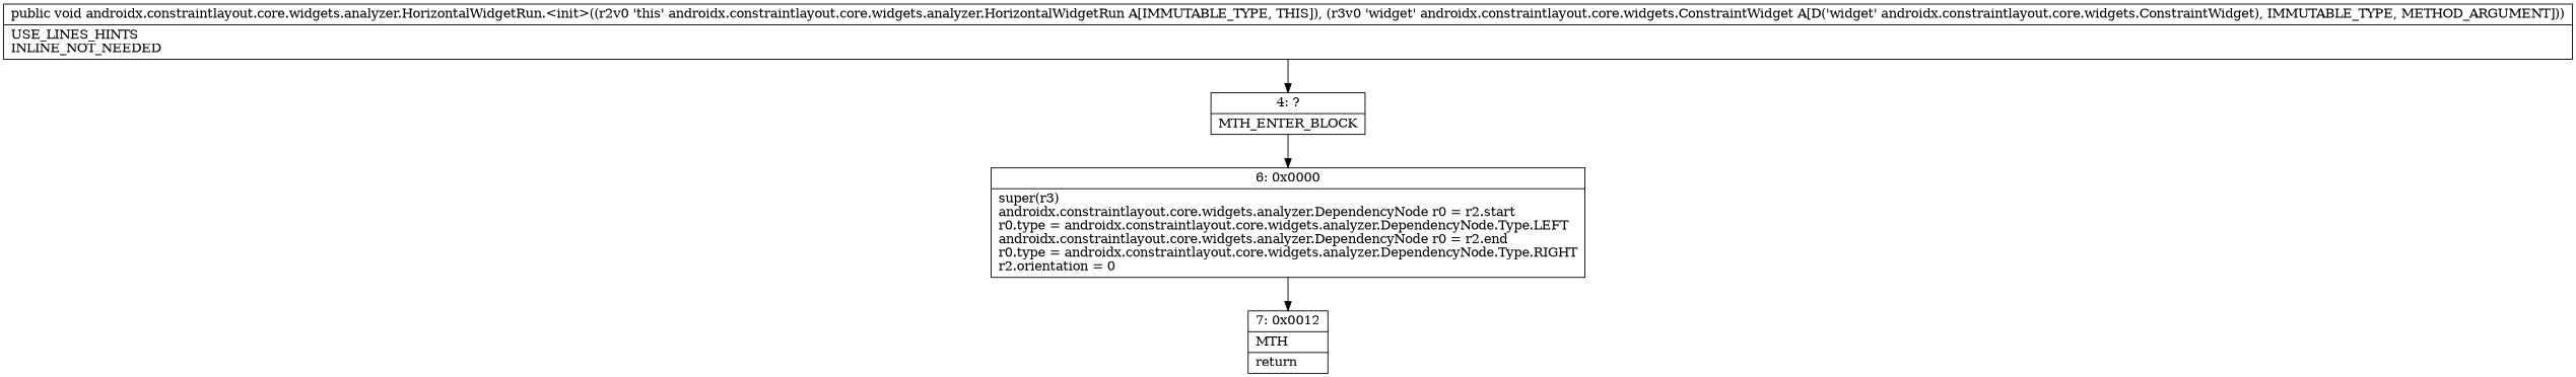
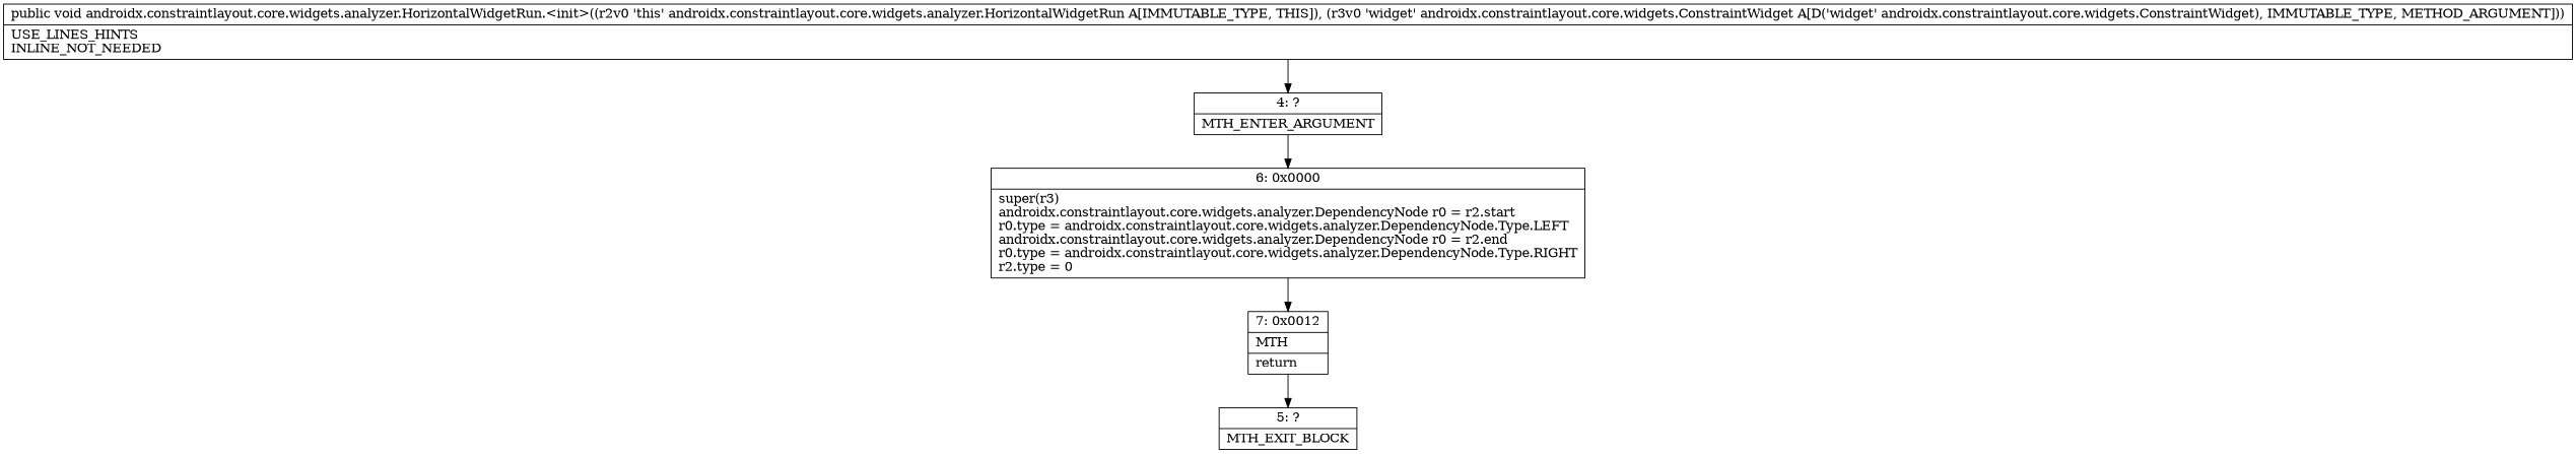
  digraph {
    node [shape=record]
-   n1 [label="{4\:\ ?|MTH_ENTER_BLOCK\l}"]
-   n2 [label="{6\:\ 0x0000|super(r3)\landroidx.constraintlayout.core.widgets.analyzer.DependencyNode r0 = r2.start\lr0.type = androidx.constraintlayout.core.widgets.analyzer.DependencyNode.Type.LEFT\landroidx.constraintlayout.core.widgets.analyzer.DependencyNode r0 = r2.end\lr0.type = androidx.constraintlayout.core.widgets.analyzer.DependencyNode.Type.RIGHT\lr2.orientation = 0\l}"]
+   n1 [label="{4\:\ ?|MTH_ENTER_ARGUMENT\l}"]
+   n2 [label="{6\:\ 0x0000|super(r3)\landroidx.constraintlayout.core.widgets.analyzer.DependencyNode r0 = r2.start\lr0.type = androidx.constraintlayout.core.widgets.analyzer.DependencyNode.Type.LEFT\landroidx.constraintlayout.core.widgets.analyzer.DependencyNode r0 = r2.end\lr0.type = androidx.constraintlayout.core.widgets.analyzer.DependencyNode.Type.RIGHT\lr2.type = 0\l}"]
    n3 [label="{7\:\ 0x0012|MTH\l|return\l}"]
+   n4 [label="{5\:\ ?|MTH_EXIT_BLOCK\l}"]
    n5 [label="{public void androidx.constraintlayout.core.widgets.analyzer.HorizontalWidgetRun.\<init\>((r2v0 'this' androidx.constraintlayout.core.widgets.analyzer.HorizontalWidgetRun A[IMMUTABLE_TYPE, THIS]), (r3v0 'widget' androidx.constraintlayout.core.widgets.ConstraintWidget A[D('widget' androidx.constraintlayout.core.widgets.ConstraintWidget), IMMUTABLE_TYPE, METHOD_ARGUMENT]))  | USE_LINES_HINTS\lINLINE_NOT_NEEDED\l}"]
    n1 -> n2
    n2 -> n3
+   n3 -> n4
    n5 -> n1
  }
